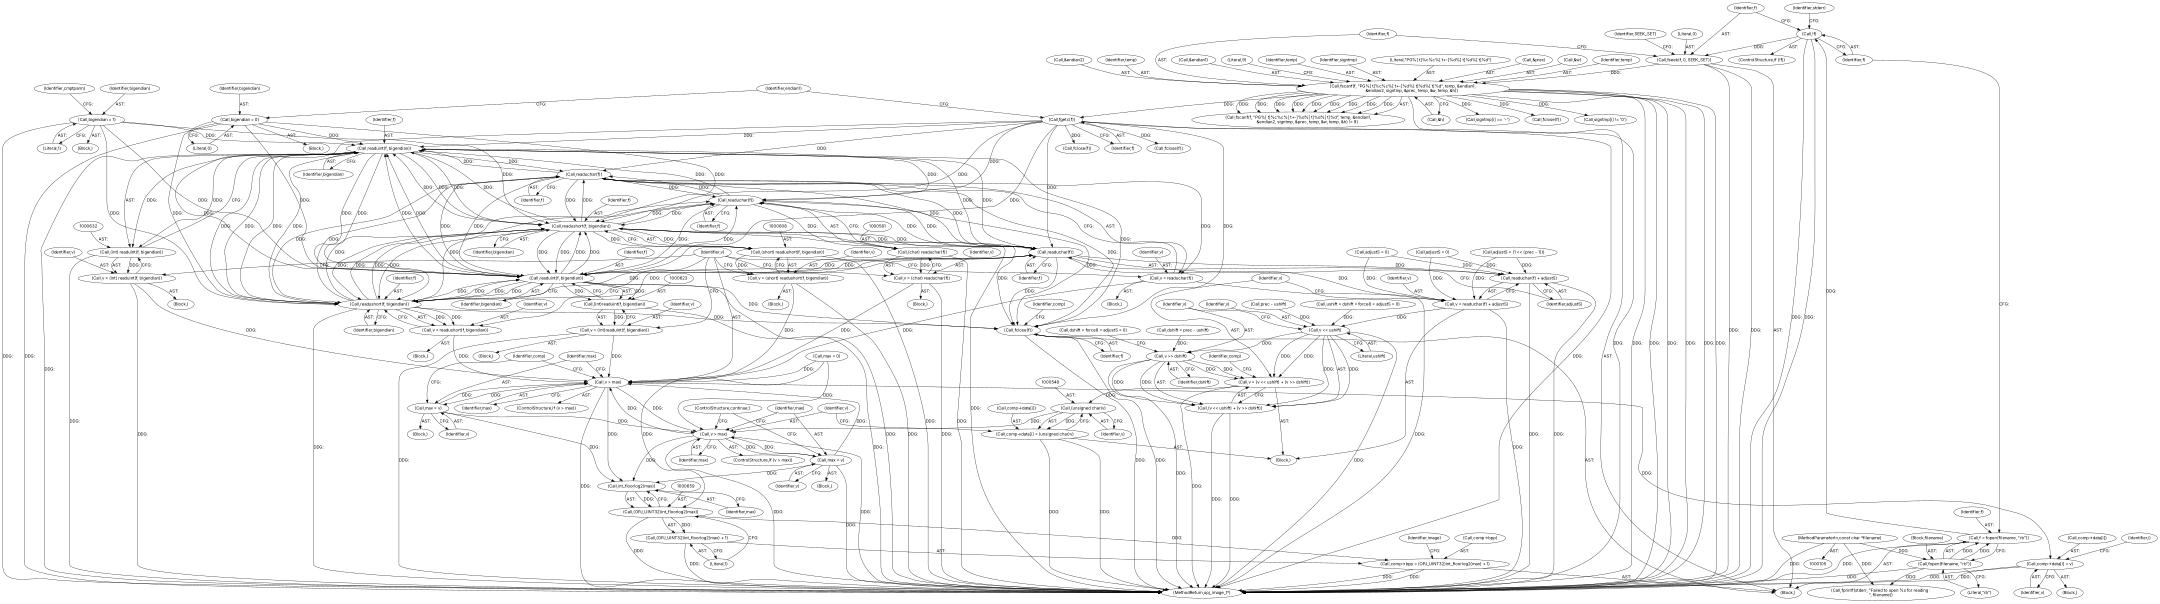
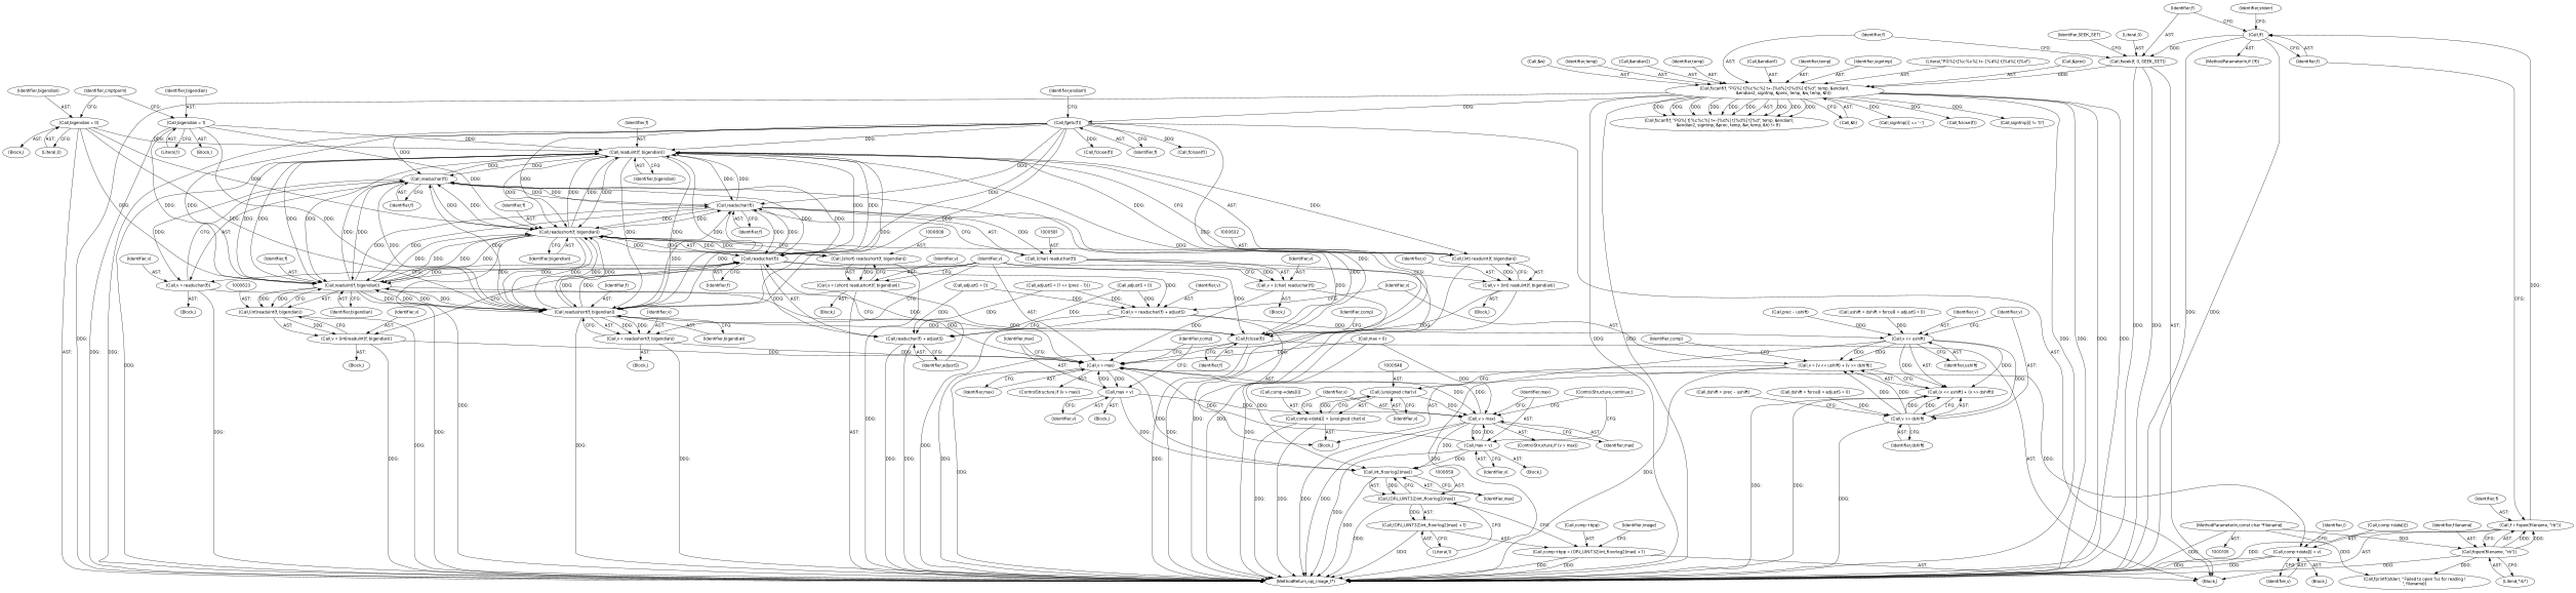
  digraph {
    fontname=Inter
    node [fontname=Inter]
    edge [fontname=Inter]
    n1 [label="(Call,readuint(f, bigendian))"]
    n2 [label="(Call,readuchar(f))"]
    n3 [label="(Call,readuchar(f))"]
    n4 [label="(Call,readushort(f, bigendian))"]
    n5 [label="(Call,readuchar(f))"]
    n6 [label="(Call,readuint(f, bigendian))"]
    n7 [label="(Call,readushort(f, bigendian))"]
    n8 [label="(Call,(int) readuint(f, bigendian))"]
    n9 [label="(Call,fclose(f))"]
    n10 [label="(Identifier,bigendian)"]
    n11 [label="(MethodReturn,opj_image_t*)"]
    n12 [label="(Call,v = readuchar(f))"]
    n13 [label="(Identifier,f)"]
    n14 [label="(Call,(char) readuchar(f))"]
    n15 [label="(Identifier,f)"]
    n16 [label="(Call,(short) readushort(f, bigendian))"]
    n17 [label="(Identifier,bigendian)"]
    n18 [label="(Call,v = readuchar(f) + adjustS)"]
    n19 [label="(Call,readuchar(f) + adjustS)"]
    n20 [label="(Identifier,f)"]
    n21 [label="(Call,(int)readuint(f, bigendian))"]
    n22 [label="(Identifier,bigendian)"]
    n23 [label="(Call,v = readushort(f, bigendian))"]
    n24 [label="(Identifier,bigendian)"]
    n25 [label="(Call,v = (int) readuint(f, bigendian))"]
    n26 [label="(Block,)"]
    n27 [label="(Identifier,f)"]
    n28 [label="(Call,v > max)"]
    n29 [label="(Block,)"]
    n30 [label="(Call,fgetc(f))"]
    n31 [label="(Call,fclose(f))"]
    n32 [label="(Identifier,f)"]
    n33 [label="(Call,fclose(f))"]
    n34 [label="(Call,fscanf(f, \"PG%[ \t]%c%c%[ \t+-]%d%[ \t]%d%[ \t]%d\", temp, &endian1,\n                &endian2, signtmp, &prec, temp, &w, temp, &h))"]
    n35 [label="(Call,fscanf(f, \"PG%[ \t]%c%c%[ \t+-]%d%[ \t]%d%[ \t]%d\", temp, &endian1,\n                &endian2, signtmp, &prec, temp, &w, temp, &h) != 9)"]
    n36 [label="(Call,&h)"]
    n37 [label="(Call,signtmp[i] == '-')"]
    n38 [label="(Call,fclose(f))"]
    n39 [label="(Call,signtmp[i] != '\0')"]
    n40 [label="(Call,fseek(f, 0, SEEK_SET))"]
    n41 [label="(Identifier,SEEK_SET)"]
    n42 [label="(Call,!f)"]
    n43 [label="(Identifier,f)"]
-   n44 [label="(ControlStructure,if (!f))"]
+   n44 [label="(MethodParameterIn,if (!f))"]
    n45 [label="(Call,f = fopen(filename, \"rb\"))"]
    n46 [label="(Call,fopen(filename, \"rb\"))"]
    n47 [label="(Call,fprintf(stderr, \"Failed to open %s for reading !\n\", filename))"]
    n48 [label="(Literal,\"rb\")"]
    n49 [label="(MethodParameterIn,const char *filename)"]
    1000105
    n51 [label="(Call,v = (char) readuchar(f))"]
    n52 [label="(Call,v = (short) readushort(f, bigendian))"]
    n53 [label="(Call,v << ushift)"]
    n54 [label="(Block,)"]
    n55 [label="(Identifier,adjustS)"]
    n56 [label="(Call,v = (int)readuint(f, bigendian))"]
    n57 [label="(Block,)"]
    n58 [label="(Call,bigendian = 0)"]
    n59 [label="(Block,)"]
    n60 [label="(Literal,0)"]
    n61 [label="(Call,bigendian = 1)"]
    n62 [label="(Literal,1)"]
    n63 [label="(Block,)"]
    n64 [label="(Call,v = (v << ushift) + (v >> dshift))"]
    n65 [label="(Call,(v << ushift) + (v >> dshift))"]
    n66 [label="(Call,v >> dshift)"]
-   n67 [label="(Literal,ushift)"]
+   n67 [label="(Identifier,ushift)"]
    n68 [label="(Call,(unsigned char)v)"]
    n69 [label="(Identifier,dshift)"]
    n70 [label="(Call,comp->data[i] = (unsigned char)v)"]
    n71 [label="(Call,v > max)"]
    n72 [label="(Identifier,v)"]
    n73 [label="(Call,max = v)"]
    n74 [label="(Call,int_floorlog2(max))"]
    n75 [label="(ControlStructure,if (v > max))"]
    n76 [label="(Identifier,max)"]
    n77 [label="(Identifier,v)"]
    n78 [label="(Block,)"]
    n79 [label="(Call,max = v)"]
    n80 [label="(Call,comp->data[i] = v)"]
    n81 [label="(Identifier,max)"]
    n82 [label="(ControlStructure,if (v > max))"]
    n83 [label="(Call,(OPJ_UINT32)int_floorlog2(max))"]
    n84 [label="(Identifier,max)"]
    n85 [label="(Identifier,v)"]
    n86 [label="(Block,)"]
    n87 [label="(Identifier,v)"]
    n88 [label="(Block,)"]
    n89 [label="(Call,comp->bpp = (OPJ_UINT32)int_floorlog2(max) + 1)"]
    n90 [label="(Call,(OPJ_UINT32)int_floorlog2(max) + 1)"]
    n91 [label="(Literal,1)"]
    n92 [label="(Block,)"]
    n93 [label="(Block,)"]
    n94 [label="(Block,)"]
    n95 [label="(Block,)"]
    n96 [label="(Call,adjustS = 0)"]
    n97 [label="(Call,comp->data[i])"]
    n98 [label="(Call,dshift = prec - ushift)"]
    n99 [label="(Identifier,comp)"]
    n100 [label="(Identifier,f)"]
    n101 [label="(Call,&endian1)"]
    n102 [label="(Call,adjustS = (1 << (prec - 1)))"]
    n103 [label="(Call,comp->data[i])"]
    n104 [label="(Call,comp->bpp)"]
-   n105 [label="(Literal,9)"]
    n106 [label="(Identifier,f)"]
    n107 [label="(Identifier,v)"]
    n108 [label="(Identifier,temp)"]
    n109 [label="(Identifier,signtmp)"]
    n110 [label="(Identifier,v)"]
    n111 [label="(Identifier,v)"]
    n112 [label="(Literal,\"PG%[ \t]%c%c%[ \t+-]%d%[ \t]%d%[ \t]%d\")"]
    n113 [label="(Identifier,f)"]
    n114 [label="(Identifier,comp)"]
    n115 [label="(Identifier,v)"]
    n116 [label="(Call,dshift = force8 = adjustS = 0)"]
    n117 [label="(Identifier,stderr)"]
    n118 [label="(Call,&prec)"]
    n119 [label="(Call,max = 0)"]
    n120 [label="(Identifier,endian1)"]
    n121 [label="(Identifier,v)"]
    n122 [label="(Identifier,f)"]
    n123 [label="(Identifier,bigendian)"]
    n124 [label="(Identifier,v)"]
-   n125 [label="(Block,filename)"]
+   n125 [label="(Identifier,filename)"]
    n126 [label="(Call,adjustS = 0)"]
    n127 [label="(Identifier,i)"]
    n128 [label="(Call,&w)"]
    n129 [label="(Identifier,v)"]
    n130 [label="(Identifier,temp)"]
    n131 [label="(Identifier,max)"]
    n132 [label="(ControlStructure,continue;)"]
    n133 [label="(Call,&endian2)"]
    n134 [label="(Identifier,cmptparm)"]
    n135 [label="(Identifier,v)"]
    n136 [label="(Identifier,f)"]
    n137 [label="(Identifier,v)"]
    n138 [label="(Call,prec - ushift)"]
    n139 [label="(Identifier,f)"]
    n140 [label="(Call,ushift = dshift = force8 = adjustS = 0)"]
    n141 [label="(Identifier,v)"]
    n142 [label="(Identifier,image)"]
    n143 [label="(Identifier,max)"]
    n144 [label="(Identifier,temp)"]
    n145 [label="(Identifier,v)"]
    n146 [label="(Identifier,comp)"]
    n147 [label="(Identifier,bigendian)"]
    n148 [label="(Identifier,v)"]
    n149 [label="(Literal,0)"]
    n150 [label="(Identifier,f)"]
    1000548
    1000659
    1000581
    1000608
    1000623
    1000632
    n1 -> n2 [label="DDG: "]
    n1 -> n3 [label="DDG: "]
    n1 -> n4 [label="DDG: "]
    n1 -> n4 [label="DDG: "]
    n1 -> n5 [label="DDG: "]
    n1 -> n6 [label="DDG: "]
    n1 -> n6 [label="DDG: "]
    n1 -> n7 [label="DDG: "]
    n1 -> n7 [label="DDG: "]
    n1 -> n8 [label="AST: "]
    n1 -> n8 [label="DDG: "]
    n1 -> n8 [label="DDG: "]
    n1 -> n9 [label="DDG: "]
    n1 -> n10 [label="CFG: "]
    n1 -> n11 [label="DDG: "]
    n2 -> n1 [label="DDG: "]
    n2 -> n3 [label="DDG: "]
    n2 -> n4 [label="DDG: "]
    n2 -> n5 [label="DDG: "]
    n2 -> n6 [label="DDG: "]
    n2 -> n7 [label="DDG: "]
    n2 -> n9 [label="DDG: "]
    n2 -> n12 [label="AST: "]
    n2 -> n12 [label="DDG: "]
    n2 -> n13 [label="CFG: "]
    n3 -> n1 [label="DDG: "]
    n3 -> n2 [label="DDG: "]
    n3 -> n4 [label="DDG: "]
    n3 -> n5 [label="DDG: "]
    n3 -> n6 [label="DDG: "]
    n3 -> n7 [label="DDG: "]
    n3 -> n9 [label="DDG: "]
    n3 -> n14 [label="AST: "]
    n3 -> n14 [label="DDG: "]
    n3 -> n15 [label="CFG: "]
    n4 -> n1 [label="DDG: "]
    n4 -> n1 [label="DDG: "]
    n4 -> n2 [label="DDG: "]
    n4 -> n3 [label="DDG: "]
    n4 -> n5 [label="DDG: "]
    n4 -> n6 [label="DDG: "]
    n4 -> n6 [label="DDG: "]
    n4 -> n7 [label="DDG: "]
    n4 -> n7 [label="DDG: "]
    n4 -> n9 [label="DDG: "]
    n4 -> n11 [label="DDG: "]
    n4 -> n16 [label="AST: "]
    n4 -> n16 [label="DDG: "]
    n4 -> n16 [label="DDG: "]
    n4 -> n17 [label="CFG: "]
    n5 -> n1 [label="DDG: "]
    n5 -> n2 [label="DDG: "]
    n5 -> n3 [label="DDG: "]
    n5 -> n4 [label="DDG: "]
    n5 -> n6 [label="DDG: "]
    n5 -> n7 [label="DDG: "]
    n5 -> n9 [label="DDG: "]
    n5 -> n18 [label="DDG: "]
    n5 -> n19 [label="AST: "]
    n5 -> n19 [label="DDG: "]
    n5 -> n20 [label="CFG: "]
    n6 -> n1 [label="DDG: "]
    n6 -> n1 [label="DDG: "]
    n6 -> n2 [label="DDG: "]
    n6 -> n3 [label="DDG: "]
    n6 -> n4 [label="DDG: "]
    n6 -> n4 [label="DDG: "]
    n6 -> n5 [label="DDG: "]
    n6 -> n7 [label="DDG: "]
    n6 -> n7 [label="DDG: "]
    n6 -> n9 [label="DDG: "]
    n6 -> n11 [label="DDG: "]
    n6 -> n21 [label="AST: "]
    n6 -> n21 [label="DDG: "]
    n6 -> n21 [label="DDG: "]
    n6 -> n22 [label="CFG: "]
    n7 -> n1 [label="DDG: "]
    n7 -> n1 [label="DDG: "]
    n7 -> n2 [label="DDG: "]
    n7 -> n3 [label="DDG: "]
    n7 -> n4 [label="DDG: "]
    n7 -> n4 [label="DDG: "]
    n7 -> n5 [label="DDG: "]
    n7 -> n6 [label="DDG: "]
    n7 -> n6 [label="DDG: "]
    n7 -> n9 [label="DDG: "]
    n7 -> n11 [label="DDG: "]
    n7 -> n23 [label="AST: "]
    n7 -> n23 [label="DDG: "]
    n7 -> n23 [label="DDG: "]
    n7 -> n24 [label="CFG: "]
    n8 -> n1 [label="CFG: "]
    n8 -> n11 [label="DDG: "]
    n8 -> n25 [label="AST: "]
    n8 -> n25 [label="DDG: "]
    n9 -> n11 [label="DDG: "]
    n9 -> n11 [label="DDG: "]
    n9 -> n26 [label="AST: "]
    n9 -> n27 [label="CFG: "]
    n10 -> n1 [label="AST: "]
    n12 -> n2 [label="CFG: "]
    n12 -> n11 [label="DDG: "]
    n12 -> n28 [label="DDG: "]
    n12 -> n29 [label="AST: "]
    n13 -> n2 [label="AST: "]
    n14 -> n3 [label="CFG: "]
    n14 -> n11 [label="DDG: "]
    n14 -> n51 [label="AST: "]
    n14 -> n51 [label="DDG: "]
    n15 -> n3 [label="AST: "]
    n16 -> n4 [label="CFG: "]
    n16 -> n11 [label="DDG: "]
    n16 -> n52 [label="AST: "]
    n16 -> n52 [label="DDG: "]
    n17 -> n4 [label="AST: "]
    n18 -> n11 [label="DDG: "]
    n18 -> n19 [label="CFG: "]
    n18 -> n53 [label="DDG: "]
    n18 -> n54 [label="AST: "]
    n19 -> n11 [label="DDG: "]
    n19 -> n11 [label="DDG: "]
-   n19 -> n18 [label="AST: "]
    n19 -> n55 [label="CFG: "]
    n20 -> n5 [label="AST: "]
    n21 -> n6 [label="CFG: "]
    n21 -> n11 [label="DDG: "]
    n21 -> n56 [label="AST: "]
    n21 -> n56 [label="DDG: "]
    n22 -> n6 [label="AST: "]
    n23 -> n7 [label="CFG: "]
+   n23 -> n11 [label="DDG: "]
    n23 -> n28 [label="DDG: "]
    n23 -> n57 [label="AST: "]
    n24 -> n7 [label="AST: "]
    n25 -> n8 [label="CFG: "]
    n25 -> n11 [label="DDG: "]
    n25 -> n28 [label="DDG: "]
    n25 -> n95 [label="AST: "]
    n27 -> n9 [label="AST: "]
    n28 -> n11 [label="DDG: "]
    n28 -> n71 [label="DDG: "]
    n28 -> n74 [label="DDG: "]
    n28 -> n79 [label="DDG: "]
    n28 -> n80 [label="DDG: "]
    n28 -> n81 [label="CFG: "]
    n28 -> n82 [label="AST: "]
    n30 -> n1 [label="DDG: "]
    n30 -> n2 [label="DDG: "]
    n30 -> n3 [label="DDG: "]
    n30 -> n4 [label="DDG: "]
    n30 -> n5 [label="DDG: "]
    n30 -> n6 [label="DDG: "]
    n30 -> n7 [label="DDG: "]
    n30 -> n9 [label="DDG: "]
    n30 -> n11 [label="DDG: "]
    n30 -> n26 [label="AST: "]
    n30 -> n31 [label="DDG: "]
    n30 -> n32 [label="CFG: "]
    n30 -> n33 [label="DDG: "]
    n32 -> n30 [label="AST: "]
    n34 -> n11 [label="DDG: "]
    n34 -> n11 [label="DDG: "]
    n34 -> n11 [label="DDG: "]
    n34 -> n11 [label="DDG: "]
    n34 -> n11 [label="DDG: "]
    n34 -> n11 [label="DDG: "]
    n34 -> n11 [label="DDG: "]
    n34 -> n30 [label="DDG: "]
    n34 -> n35 [label="AST: "]
    n34 -> n35 [label="DDG: "]
    n34 -> n35 [label="DDG: "]
    n34 -> n35 [label="DDG: "]
    n34 -> n35 [label="DDG: "]
    n34 -> n35 [label="DDG: "]
    n34 -> n35 [label="DDG: "]
    n34 -> n35 [label="DDG: "]
    n34 -> n35 [label="DDG: "]
    n34 -> n35 [label="DDG: "]
    n34 -> n36 [label="CFG: "]
    n34 -> n37 [label="DDG: "]
    n34 -> n38 [label="DDG: "]
    n34 -> n39 [label="DDG: "]
    n36 -> n34 [label="AST: "]
    n40 -> n11 [label="DDG: "]
    n40 -> n11 [label="DDG: "]
    n40 -> n26 [label="AST: "]
    n40 -> n34 [label="DDG: "]
    n41 -> n40 [label="CFG: "]
    n42 -> n11 [label="DDG: "]
    n42 -> n11 [label="DDG: "]
    n42 -> n40 [label="DDG: "]
    n42 -> n43 [label="CFG: "]
    n42 -> n44 [label="AST: "]
    n43 -> n42 [label="AST: "]
    n43 -> n45 [label="CFG: "]
    n45 -> n11 [label="DDG: "]
    n45 -> n26 [label="AST: "]
    n45 -> n42 [label="DDG: "]
    n45 -> n46 [label="CFG: "]
    n46 -> n11 [label="DDG: "]
    n46 -> n45 [label="AST: "]
    n46 -> n45 [label="DDG: "]
    n46 -> n45 [label="DDG: "]
    n46 -> n47 [label="DDG: "]
    n46 -> n48 [label="CFG: "]
    n48 -> n46 [label="AST: "]
    n49 -> n11 [label="DDG: "]
    n49 -> n46 [label="DDG: "]
    n49 -> n47 [label="DDG: "]
    n49 -> 1000105 [label="AST: "]
    n51 -> n11 [label="DDG: "]
-   n51 -> n14 [label="CFG: "]
    n51 -> n28 [label="DDG: "]
    n51 -> n92 [label="AST: "]
-   n52 -> n11 [label="DDG: "]
+   n52 -> n11 [label="AST: "]
    n52 -> n16 [label="CFG: "]
    n52 -> n28 [label="DDG: "]
    n52 -> n93 [label="AST: "]
    n53 -> n11 [label="DDG: "]
    n53 -> n64 [label="DDG: "]
    n53 -> n64 [label="DDG: "]
    n53 -> n65 [label="AST: "]
    n53 -> n65 [label="DDG: "]
    n53 -> n65 [label="DDG: "]
    n53 -> n66 [label="DDG: "]
    n53 -> n67 [label="CFG: "]
    n55 -> n5 [label="CFG: "]
    n55 -> n19 [label="AST: "]
    n56 -> n11 [label="DDG: "]
    n56 -> n21 [label="CFG: "]
    n56 -> n28 [label="DDG: "]
    n56 -> n94 [label="AST: "]
    n58 -> n1 [label="DDG: "]
    n58 -> n4 [label="DDG: "]
    n58 -> n6 [label="DDG: "]
    n58 -> n7 [label="DDG: "]
-   n58 -> n11 [label="DDG: "]
+   n58 -> n11 [label="AST: "]
    n58 -> n59 [label="AST: "]
    n58 -> n60 [label="CFG: "]
    n60 -> n58 [label="AST: "]
    n61 -> n1 [label="DDG: "]
    n61 -> n4 [label="DDG: "]
    n61 -> n6 [label="DDG: "]
    n61 -> n7 [label="DDG: "]
    n61 -> n11 [label="DDG: "]
    n61 -> n62 [label="CFG: "]
    n61 -> n63 [label="AST: "]
    n62 -> n61 [label="AST: "]
    n64 -> n11 [label="DDG: "]
    n64 -> n54 [label="AST: "]
    n64 -> n65 [label="CFG: "]
-   n64 -> n68 [label="DDG: "]
+   n64 -> n68 [label="CFG: "]
    n65 -> n11 [label="DDG: "]
    n65 -> n11 [label="DDG: "]
    n65 -> n64 [label="AST: "]
+   n65 -> n66 [label="CFG: "]
    n66 -> n11 [label="DDG: "]
    n66 -> n64 [label="DDG: "]
    n66 -> n64 [label="DDG: "]
    n66 -> n65 [label="AST: "]
    n66 -> n65 [label="DDG: "]
    n66 -> n65 [label="DDG: "]
    n66 -> n69 [label="CFG: "]
    n67 -> n53 [label="AST: "]
    n68 -> n70 [label="AST: "]
    n68 -> n70 [label="DDG: "]
    n68 -> n71 [label="DDG: "]
    n68 -> n72 [label="CFG: "]
    n69 -> n66 [label="AST: "]
    n70 -> n11 [label="DDG: "]
    n70 -> n11 [label="DDG: "]
    n70 -> n54 [label="AST: "]
    n70 -> n68 [label="CFG: "]
    n71 -> n11 [label="DDG: "]
    n71 -> n11 [label="DDG: "]
    n71 -> n28 [label="DDG: "]
    n71 -> n73 [label="DDG: "]
    n71 -> n74 [label="DDG: "]
    n71 -> n75 [label="AST: "]
    n71 -> n76 [label="CFG: "]
    n72 -> n68 [label="AST: "]
    n73 -> n11 [label="DDG: "]
    n73 -> n28 [label="DDG: "]
    n73 -> n71 [label="DDG: "]
    n73 -> n74 [label="DDG: "]
    n73 -> n77 [label="CFG: "]
    n73 -> n78 [label="AST: "]
+   n74 -> n11 [label="DDG: "]
    n74 -> n83 [label="AST: "]
    n74 -> n83 [label="DDG: "]
    n74 -> n84 [label="CFG: "]
    n76 -> n71 [label="AST: "]
    n77 -> n73 [label="AST: "]
    n79 -> n28 [label="DDG: "]
    n79 -> n71 [label="DDG: "]
    n79 -> n74 [label="DDG: "]
    n79 -> n85 [label="CFG: "]
    n79 -> n86 [label="AST: "]
    n80 -> n11 [label="DDG: "]
    n80 -> n11 [label="DDG: "]
    n80 -> n87 [label="CFG: "]
    n80 -> n88 [label="AST: "]
    n81 -> n28 [label="AST: "]
    n83 -> n11 [label="DDG: "]
    n83 -> n74 [label="CFG: "]
-   n83 -> n89 [label="DDG: "]
+   n83 -> n89 [label="CFG: "]
    n83 -> n90 [label="AST: "]
    n83 -> n90 [label="DDG: "]
    n84 -> n74 [label="AST: "]
    n85 -> n79 [label="AST: "]
    n87 -> n80 [label="AST: "]
    n89 -> n11 [label="DDG: "]
    n89 -> n11 [label="DDG: "]
    n89 -> n26 [label="AST: "]
    n90 -> n11 [label="DDG: "]
    n90 -> n89 [label="AST: "]
    n90 -> n91 [label="CFG: "]
    n91 -> n83 [label="CFG: "]
    n91 -> n90 [label="AST: "]
    n96 -> n18 [label="DDG: "]
    n96 -> n19 [label="DDG: "]
    n97 -> n80 [label="AST: "]
-   n98 -> n66 [label="DDG: "]
+   n98 -> n66 [label="CFG: "]
    n99 -> n9 [label="CFG: "]
    n100 -> n34 [label="AST: "]
    n100 -> n40 [label="CFG: "]
    n101 -> n34 [label="AST: "]
    n102 -> n18 [label="DDG: "]
    n102 -> n19 [label="DDG: "]
    n103 -> n70 [label="AST: "]
    n104 -> n89 [label="AST: "]
-   n105 -> n34 [label="CFG: "]
    n106 -> n6 [label="AST: "]
    n107 -> n18 [label="AST: "]
    n108 -> n34 [label="AST: "]
    n109 -> n34 [label="AST: "]
    n110 -> n23 [label="AST: "]
    n111 -> n56 [label="AST: "]
    n112 -> n34 [label="AST: "]
    n113 -> n40 [label="AST: "]
    n113 -> n42 [label="CFG: "]
    n114 -> n28 [label="CFG: "]
    n114 -> n79 [label="CFG: "]
    n115 -> n53 [label="AST: "]
-   n116 -> n66 [label="CFG: "]
+   n116 -> n66 [label="DDG: "]
    n117 -> n42 [label="CFG: "]
    n118 -> n34 [label="AST: "]
    n119 -> n28 [label="DDG: "]
    n119 -> n71 [label="DDG: "]
-   n119 -> n83 [label="DDG: "]
+   n119 -> n74 [label="DDG: "]
    n120 -> n30 [label="CFG: "]
    n121 -> n51 [label="AST: "]
    n122 -> n1 [label="AST: "]
    n123 -> n58 [label="AST: "]
    n124 -> n25 [label="AST: "]
    n125 -> n46 [label="AST: "]
    n126 -> n18 [label="DDG: "]
    n126 -> n19 [label="DDG: "]
    n127 -> n80 [label="CFG: "]
    n128 -> n34 [label="AST: "]
    n129 -> n52 [label="AST: "]
    n130 -> n34 [label="AST: "]
    n131 -> n28 [label="CFG: "]
    n131 -> n79 [label="AST: "]
    n132 -> n71 [label="CFG: "]
    n132 -> n73 [label="CFG: "]
    n133 -> n34 [label="AST: "]
-   n120 -> n58 [label="CFG: "]
+   n134 -> n58 [label="CFG: "]
    n134 -> n61 [label="CFG: "]
    n135 -> n12 [label="CFG: "]
    n135 -> n23 [label="CFG: "]
    n135 -> n25 [label="CFG: "]
    n135 -> n28 [label="AST: "]
    n135 -> n51 [label="CFG: "]
    n135 -> n52 [label="CFG: "]
    n135 -> n56 [label="CFG: "]
    n136 -> n7 [label="AST: "]
    n137 -> n53 [label="CFG: "]
    n137 -> n66 [label="AST: "]
    n138 -> n53 [label="DDG: "]
    n139 -> n45 [label="AST: "]
    n140 -> n53 [label="DDG: "]
    n141 -> n70 [label="CFG: "]
    n141 -> n71 [label="AST: "]
    n142 -> n89 [label="CFG: "]
    n143 -> n71 [label="CFG: "]
    n143 -> n73 [label="AST: "]
    n144 -> n34 [label="AST: "]
    n145 -> n18 [label="CFG: "]
    n145 -> n64 [label="AST: "]
    n146 -> n64 [label="CFG: "]
    n147 -> n61 [label="AST: "]
    n148 -> n12 [label="AST: "]
    n149 -> n40 [label="AST: "]
    n150 -> n4 [label="AST: "]
    1000548 -> n68 [label="AST: "]
    1000659 -> n83 [label="AST: "]
    1000581 -> n14 [label="AST: "]
    1000608 -> n16 [label="AST: "]
    1000623 -> n21 [label="AST: "]
    1000632 -> n8 [label="AST: "]
  }
